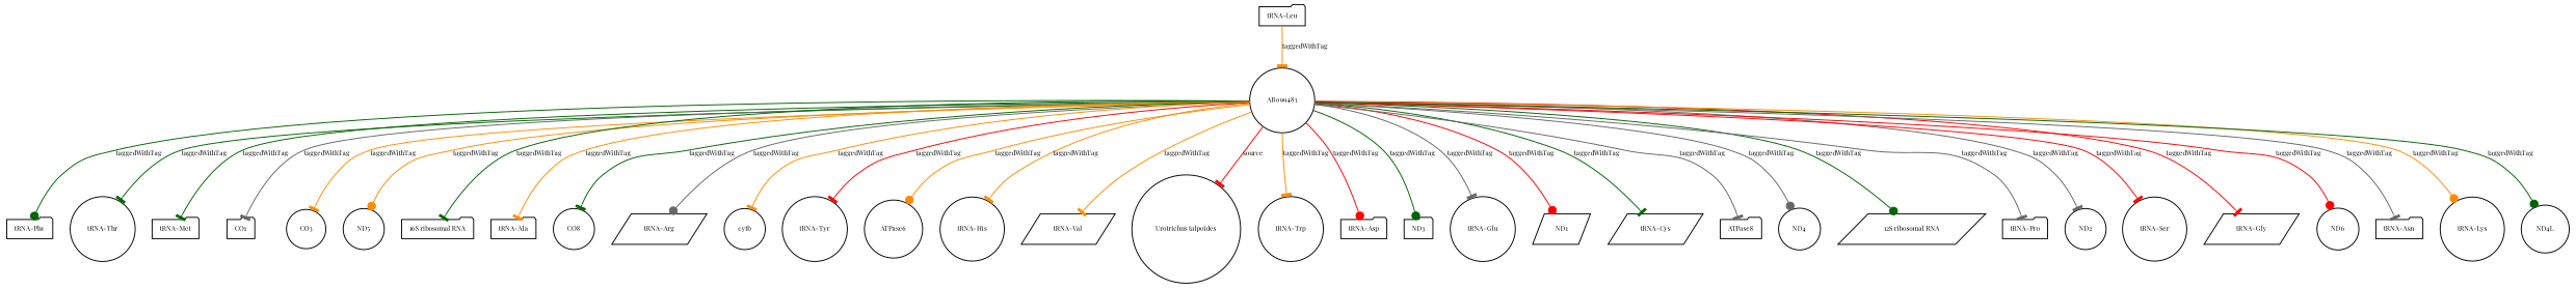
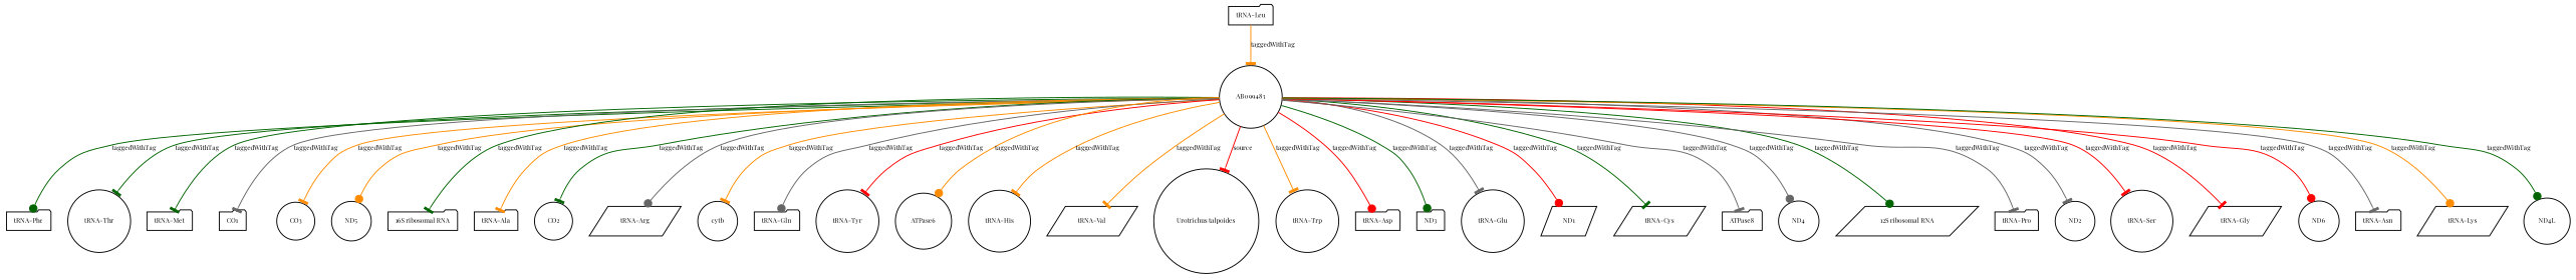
  digraph {
    fontname="Playfair Display"
    node [fontname="Playfair Display" fontsize=7 shape=circle]
    edge [arrowhead=tee color=darkorange fontname="Playfair Display" fontsize=7]
    n1 [height=0.27433100247 label=AB099483 width=0.27433100247]
    n2 [height=0.27433100247 label="tRNA-Phe" shape=folder width=0.27433100247]
    n3 [height=0.27433100247 label="tRNA-Thr" width=0.27433100247]
    n4 [height=0.27433100247 label="tRNA-Met" shape=folder width=0.27433100247]
    n5 [height=0.27433100247 label=CO1 shape=folder width=0.27433100247]
    n6 [height=0.27433100247 label=CO3 width=0.27433100247]
    n7 [height=0.27433100247 label=ND5 width=0.27433100247]
    n8 [height=0.27433100247 label="16S ribosomal RNA" shape=folder width=0.27433100247]
    n9 [height=0.27433100247 label="tRNA-Ala" shape=folder width=0.27433100247]
-   n10 [height=0.27433100247 label=CO8 width=0.27433100247]
+   n10 [height=0.27433100247 label=CO2 width=0.27433100247]
    n11 [height=0.27433100247 label="tRNA-Arg" shape=parallelogram width=0.27433100247]
    n12 [height=0.27433100247 label=cytb width=0.27433100247]
+   n13 [height=0.27433100247 label="tRNA-Gln" shape=folder width=0.27433100247]
    n14 [height=0.27433100247 label="tRNA-Tyr" width=0.27433100247]
    n15 [height=0.27433100247 label=ATPase6 width=0.27433100247]
    n16 [height=0.27433100247 label="tRNA-His" width=0.27433100247]
    n17 [height=0.27433100247 label="tRNA-Val" shape=parallelogram width=0.27433100247]
    n18 [height=0.27433100247 label="Urotrichus talpoides" width=0.27433100247]
    n19 [height=0.27433100247 label="tRNA-Trp" width=0.27433100247]
    n20 [height=0.27433100247 label="tRNA-Asp" shape=folder width=0.27433100247]
    n21 [height=0.27433100247 label=ND3 shape=folder width=0.27433100247]
    n22 [height=0.27433100247 label="tRNA-Glu" width=0.27433100247]
    n23 [height=0.27433100247 label=ND1 shape=parallelogram width=0.27433100247]
    n24 [height=0.27433100247 label="tRNA-Cys" shape=parallelogram width=0.27433100247]
    n25 [height=0.27433100247 label=ATPase8 shape=folder width=0.27433100247]
    n26 [height=0.27433100247 label=ND4 width=0.27433100247]
    n27 [height=0.27433100247 label="12S ribosomal RNA" shape=parallelogram width=0.27433100247]
    n28 [height=0.27433100247 label="tRNA-Pro" shape=folder width=0.27433100247]
    n29 [height=0.27433100247 label=ND2 width=0.27433100247]
    n30 [height=0.27433100247 label="tRNA-Ser" width=0.27433100247]
    n31 [height=0.27433100247 label="tRNA-Gly" shape=parallelogram width=0.27433100247]
    n32 [height=0.27433100247 label=ND6 width=0.27433100247]
    n33 [height=0.27433100247 label="tRNA-Asn" shape=folder width=0.27433100247]
-   n34 [height=0.27433100247 label="tRNA-Lys" width=0.27433100247]
+   n34 [height=0.27433100247 label="tRNA-Lys" shape=parallelogram width=0.27433100247]
    n35 [height=0.27433100247 label=ND4L width=0.27433100247]
    n36 [height=0.27433100247 label="tRNA-Leu" shape=folder width=0.27433100247]
    n1 -> n2 [arrowhead=dot color=darkgreen label=taggedWithTag]
    n1 -> n3 [color=darkgreen label=taggedWithTag]
    n1 -> n4 [color=darkgreen label=taggedWithTag]
    n1 -> n5 [color=gray40 label=taggedWithTag]
    n1 -> n6 [label=taggedWithTag]
    n1 -> n7 [arrowhead=dot label=taggedWithTag]
    n1 -> n8 [color=darkgreen label=taggedWithTag]
    n1 -> n9 [label=taggedWithTag]
    n1 -> n10 [color=darkgreen label=taggedWithTag]
    n1 -> n11 [arrowhead=dot color=gray40 label=taggedWithTag]
    n1 -> n12 [label=taggedWithTag]
+   n1 -> n13 [arrowhead=dot color=gray40 label=taggedWithTag]
    n1 -> n14 [color=red label=taggedWithTag]
    n1 -> n15 [arrowhead=dot label=taggedWithTag]
    n1 -> n16 [label=taggedWithTag]
    n1 -> n17 [label=taggedWithTag]
    n1 -> n18 [color=red label=source]
    n1 -> n19 [label=taggedWithTag]
    n1 -> n20 [arrowhead=dot color=red label=taggedWithTag]
    n1 -> n21 [arrowhead=dot color=darkgreen label=taggedWithTag]
    n1 -> n22 [color=gray40 label=taggedWithTag]
    n1 -> n23 [arrowhead=dot color=red label=taggedWithTag]
    n1 -> n24 [color=darkgreen label=taggedWithTag]
    n1 -> n25 [color=gray40 label=taggedWithTag]
    n1 -> n26 [arrowhead=dot color=gray40 label=taggedWithTag]
    n1 -> n27 [arrowhead=dot color=darkgreen label=taggedWithTag]
    n1 -> n28 [color=gray40 label=taggedWithTag]
    n1 -> n29 [color=gray40 label=taggedWithTag]
    n1 -> n30 [color=red label=taggedWithTag]
    n1 -> n31 [color=red label=taggedWithTag]
    n1 -> n32 [arrowhead=dot color=red label=taggedWithTag]
    n1 -> n33 [color=gray40 label=taggedWithTag]
    n1 -> n34 [arrowhead=dot label=taggedWithTag]
    n1 -> n35 [arrowhead=dot color=darkgreen label=taggedWithTag]
    n36 -> n1 [label=taggedWithTag]
  }
